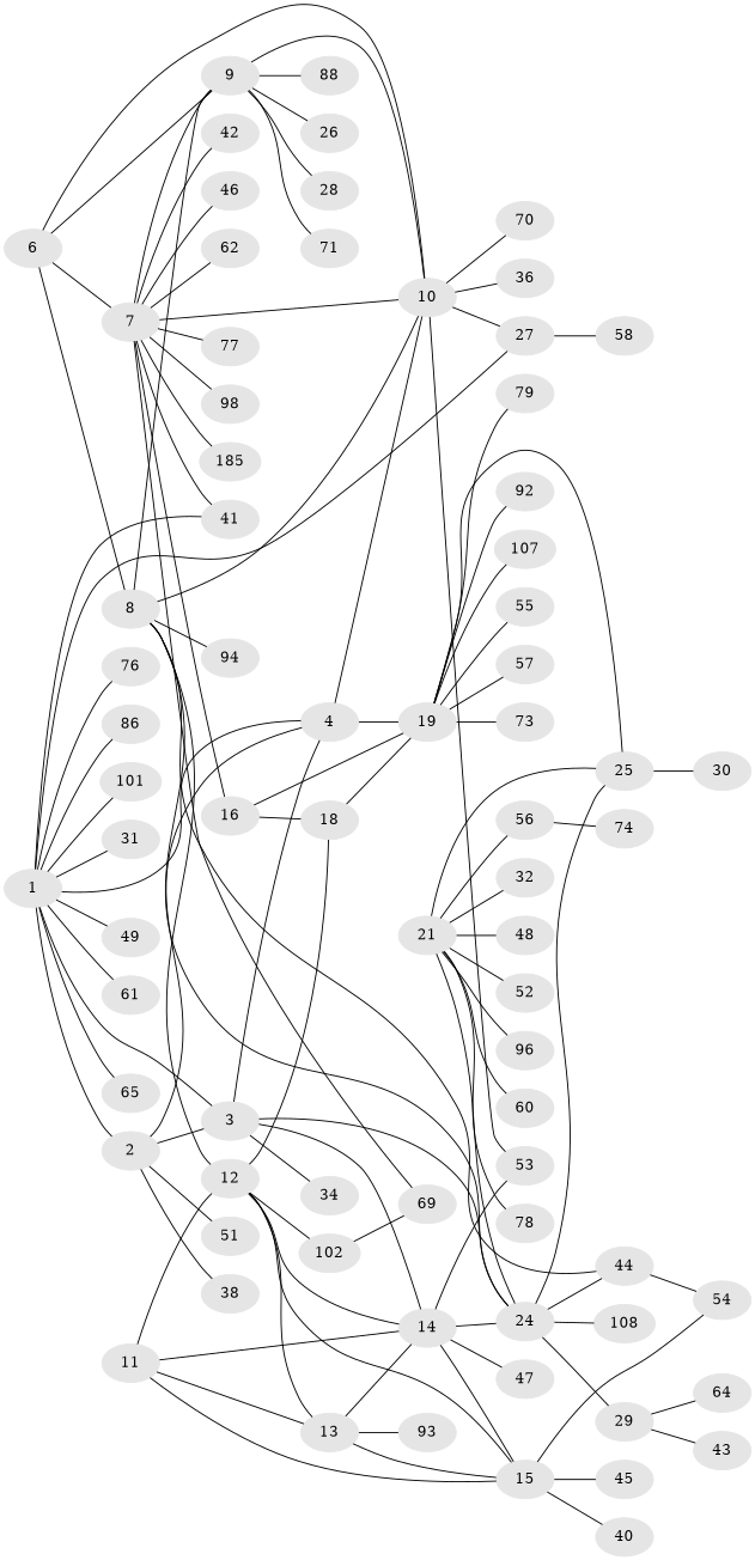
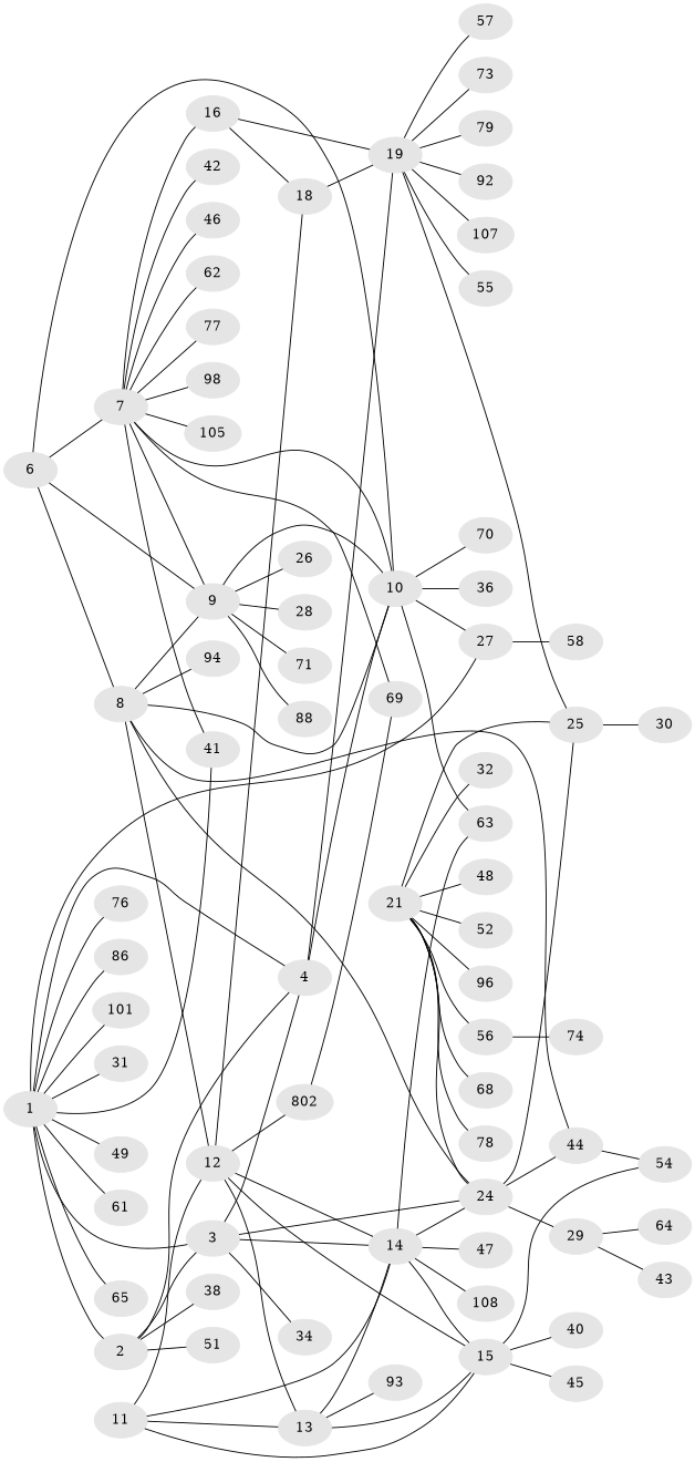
  graph {
    rankdir=LR
    node [color=gray90 style=filled]
    2 [super="+5"]
    3
    4
    38
    51
    1
    27 [super="+39+35"]
    31
    41
    49
    61
    65 [super="+90"]
    76
    86
    101
    14
    24
    34
    10
    19 [super="+20"]
    58 [super="+84"]
-   53 [super="+106"]
+   53 [super="+106" label=63]
    15
    47 [super="+89"]
    44
    25
    29
    108
    36
    70
    55
    57
    73
    79
    92
    107
    6
    7
    8
    9
    16 [super="+67+72+99+103+17"]
    42
    46
    62
    69
    77 [super="+81"]
    98
-   105 [label=185]
+   105
    12
    94
    26
    28
    71
    88
    18 [super="+66"]
    13 [super="+59"]
-   102
+   102 [label=802]
    54
    11 [super="+50+91+97"]
    93
    40
    45
    30
    21 [super="+22"]
    32 [super="+85"]
    48
    52
    56
-   60
+   60 [label=68]
    78
    96
    74 [super="+87"]
    43
    64
    2 -- 3 [weight=2]
    2 -- 4 [weight=2]
    2 -- 38
    2 -- 51
    3 -- 4
    3 -- 14
    3 -- 24
    3 -- 34
    4 -- 10
    4 -- 19
    1 -- 2 [weight=2]
    1 -- 3
    1 -- 4
    1 -- 27
    1 -- 31
    1 -- 41
    1 -- 49
    1 -- 61
    1 -- 65
    1 -- 76
    1 -- 86
    1 -- 101
    27 -- 58
    14 -- 24
    14 -- 53
    14 -- 15
    14 -- 47
    24 -- 44
    24 -- 25
    24 -- 29
-   24 -- 108
+   14 -- 108
    10 -- 27
    10 -- 53
    10 -- 36
    10 -- 70
    19 -- 25
    19 -- 55
    19 -- 57
    19 -- 73
    19 -- 79
    19 -- 92
    19 -- 107
    15 -- 54
    15 -- 40
    15 -- 45
    44 -- 54
    25 -- 30
    29 -- 43
    29 -- 64
    6 -- 10
    6 -- 7
    6 -- 8
    6 -- 9
    7 -- 41
    7 -- 10
    7 -- 9
    7 -- 16
    7 -- 42
    7 -- 46
    7 -- 62
    7 -- 69
    7 -- 77
    7 -- 98
    7 -- 105
    8 -- 24
    8 -- 10
    8 -- 44
    8 -- 9
    8 -- 12
    8 -- 94
    9 -- 10
    9 -- 26
    9 -- 28
    9 -- 71
    9 -- 88
    16 -- 19 [weight=4]
    16 -- 18 [weight=2]
    12 -- 14
    12 -- 15
    12 -- 18
    12 -- 13
    12 -- 102
    18 -- 19 [weight=2]
    13 -- 14
    13 -- 15
    13 -- 93
    102 -- 69
    11 -- 14
    11 -- 15
    11 -- 12
    11 -- 13
    21 -- 24 [weight=3]
    21 -- 25 [weight=3]
    21 -- 32
    21 -- 48
    21 -- 52
    21 -- 56
    21 -- 60
    21 -- 78
    21 -- 96
    56 -- 74
  }
